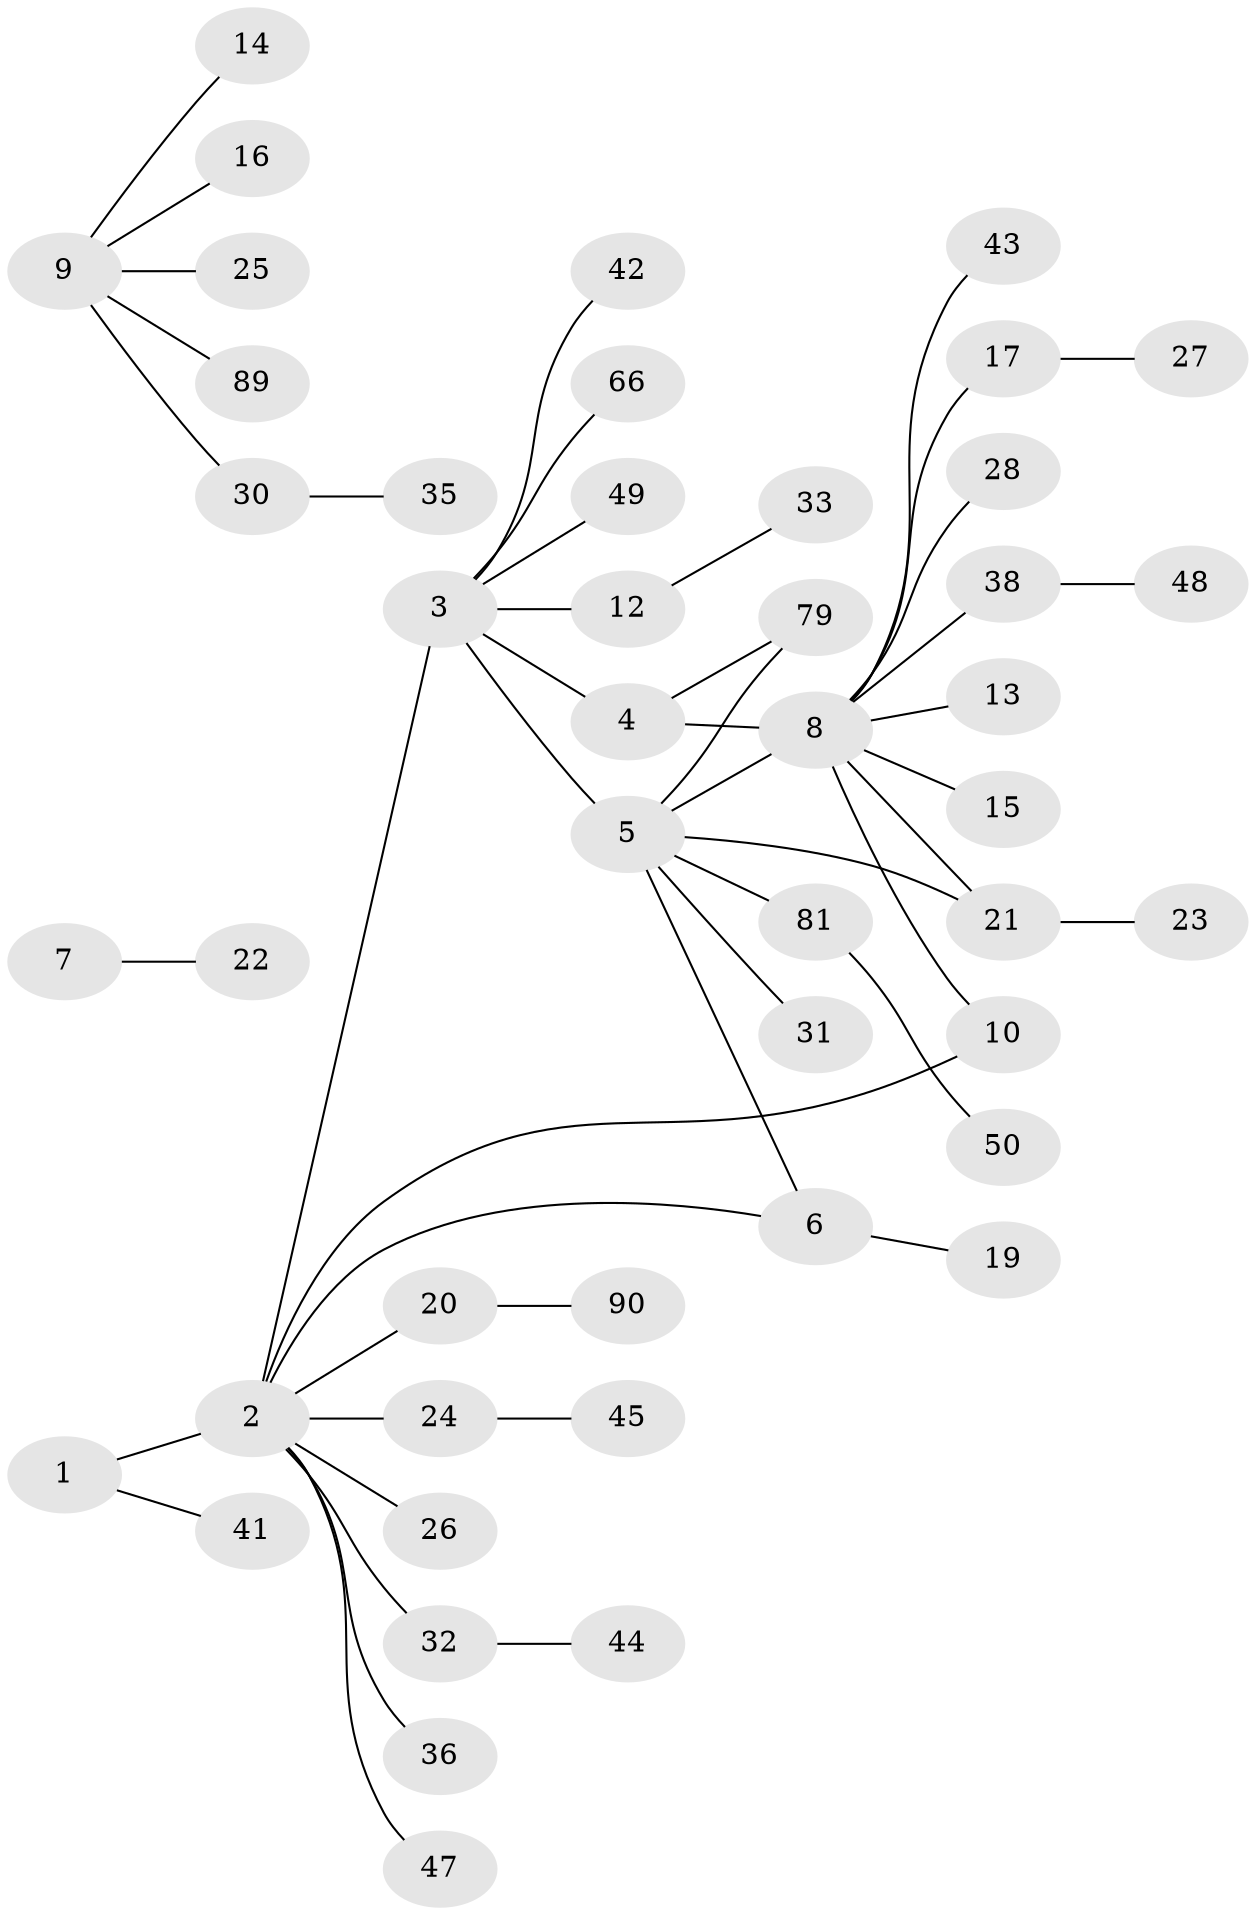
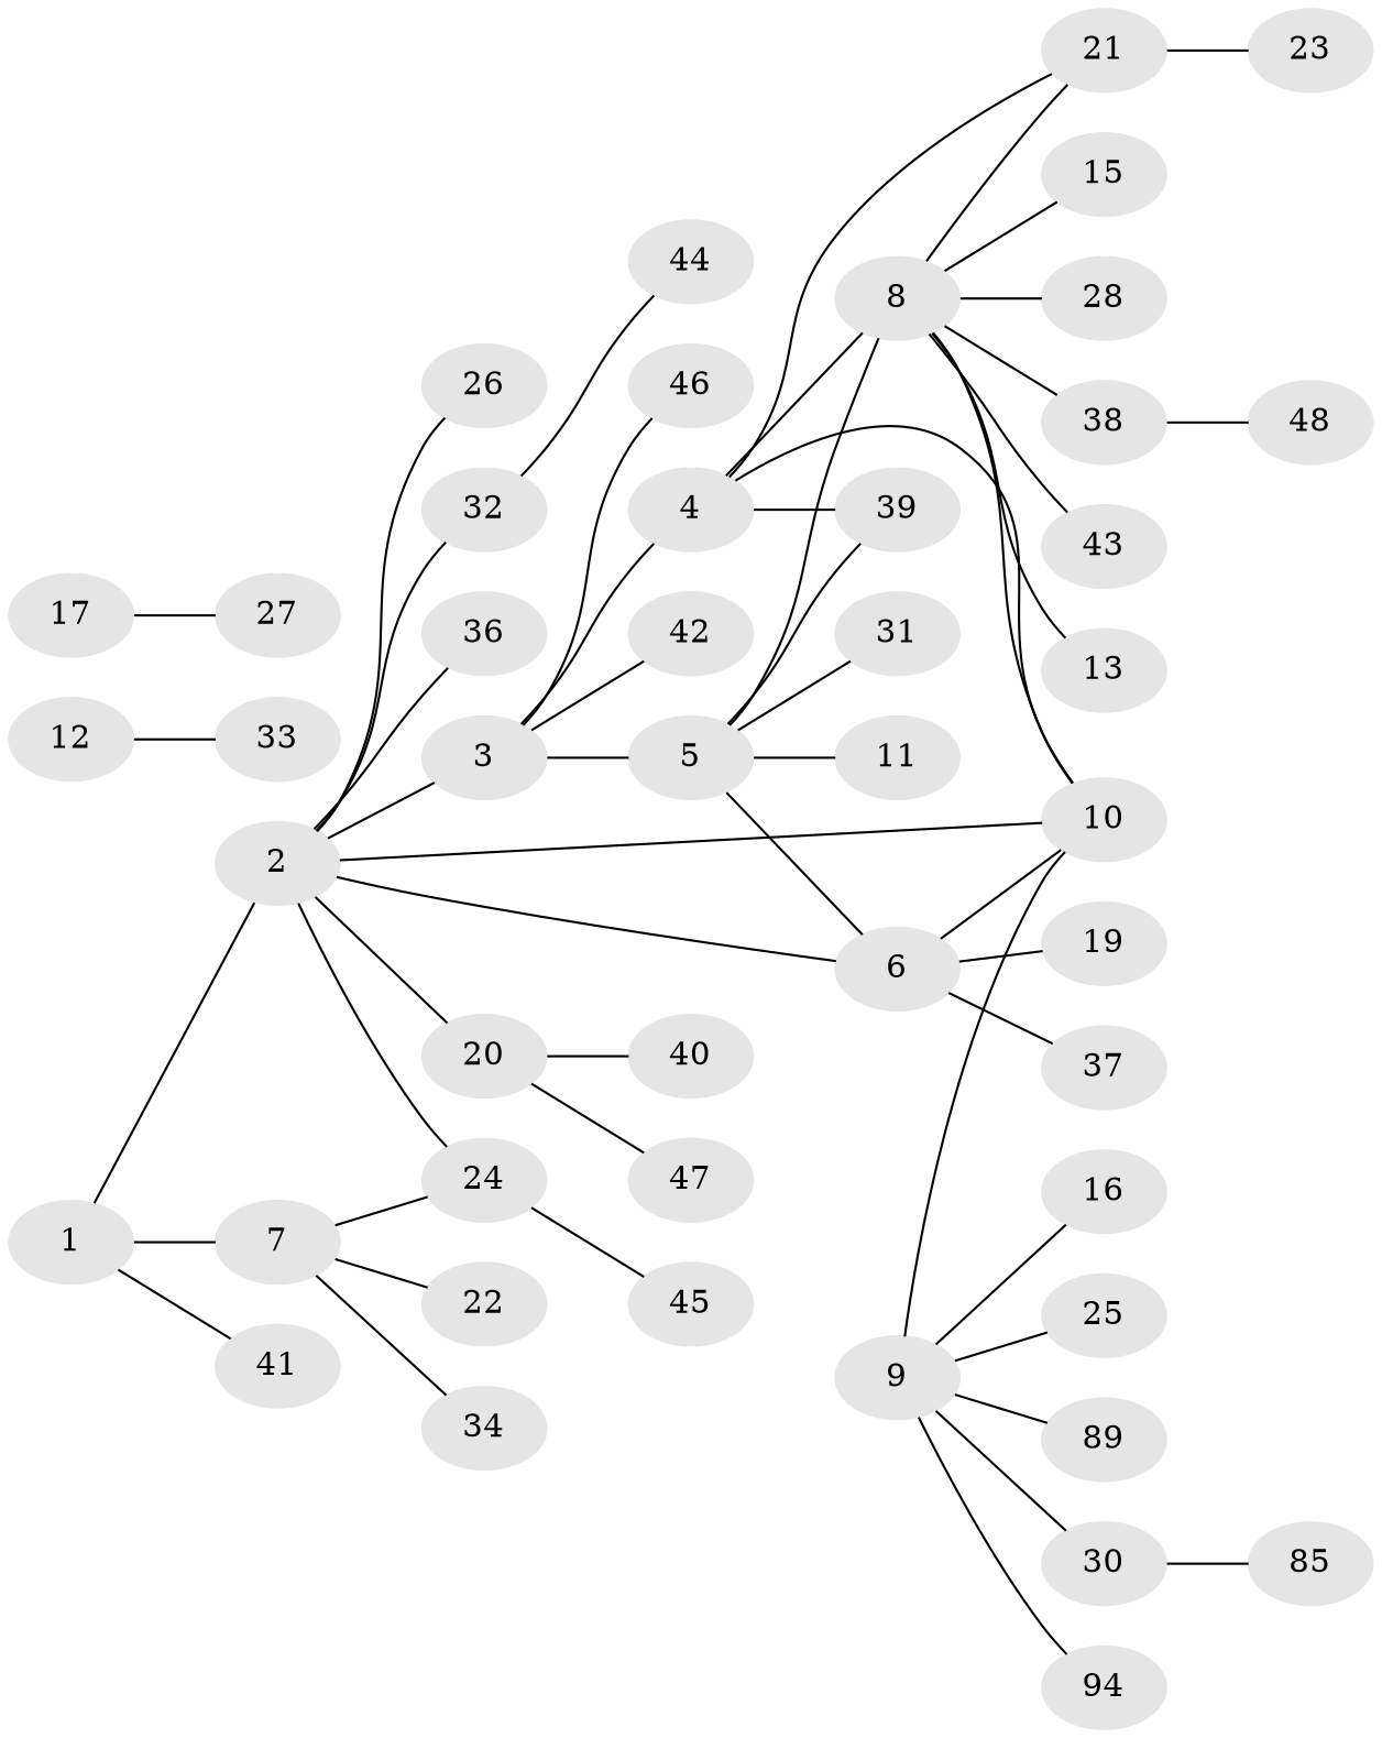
  graph {
    rankdir=LR
    node [color=gray90 style=filled]
    1
    2
    7
    41
    3
    6
    10
    20
    24
    26
    32
    36
    47
    22
+   34
    4
    5
    12
    42
-   46 [label=66]
-   49
+   46
    19
-   40 [label=90]
+   37
+   40
    45
    44
    8
-   39 [label=79]
-   11 [label=81]
+   39
+   11
    21
    31
    33
    13
    15
    17
    28
    38
    43
-   50
    23
    27
    48
    9
-   14
+   14 [label=94]
    16
    25
    n47 [label=89]
    30
-   35
+   35 [label=85]
    1 -- 2
+   1 -- 7
    1 -- 41
    2 -- 3
    2 -- 6
    2 -- 10
    2 -- 20
    2 -- 24
    2 -- 26
    2 -- 32
    2 -- 36
-   2 -- 47
+   20 -- 47
+   7 -- 24
    7 -- 22
+   7 -- 34
    3 -- 4
    3 -- 5
-   3 -- 12
    3 -- 42
    3 -- 46
-   3 -- 49
+   6 -- 10
    6 -- 19
+   6 -- 37
    20 -- 40
    24 -- 45
    32 -- 44
+   4 -- 10
    4 -- 8
    4 -- 39
    5 -- 6
    5 -- 8
    5 -- 39
    5 -- 11
-   5 -- 21
+   4 -- 21
    5 -- 31
    12 -- 33
    8 -- 10
    8 -- 21
    8 -- 13
    8 -- 15
-   8 -- 17
    8 -- 28
    8 -- 38
    8 -- 43
-   11 -- 50
    21 -- 23
    17 -- 27
    38 -- 48
+   9 -- 10
    9 -- 14
    9 -- 16
    9 -- 25
    9 -- n47
    9 -- 30
    30 -- 35
  }
